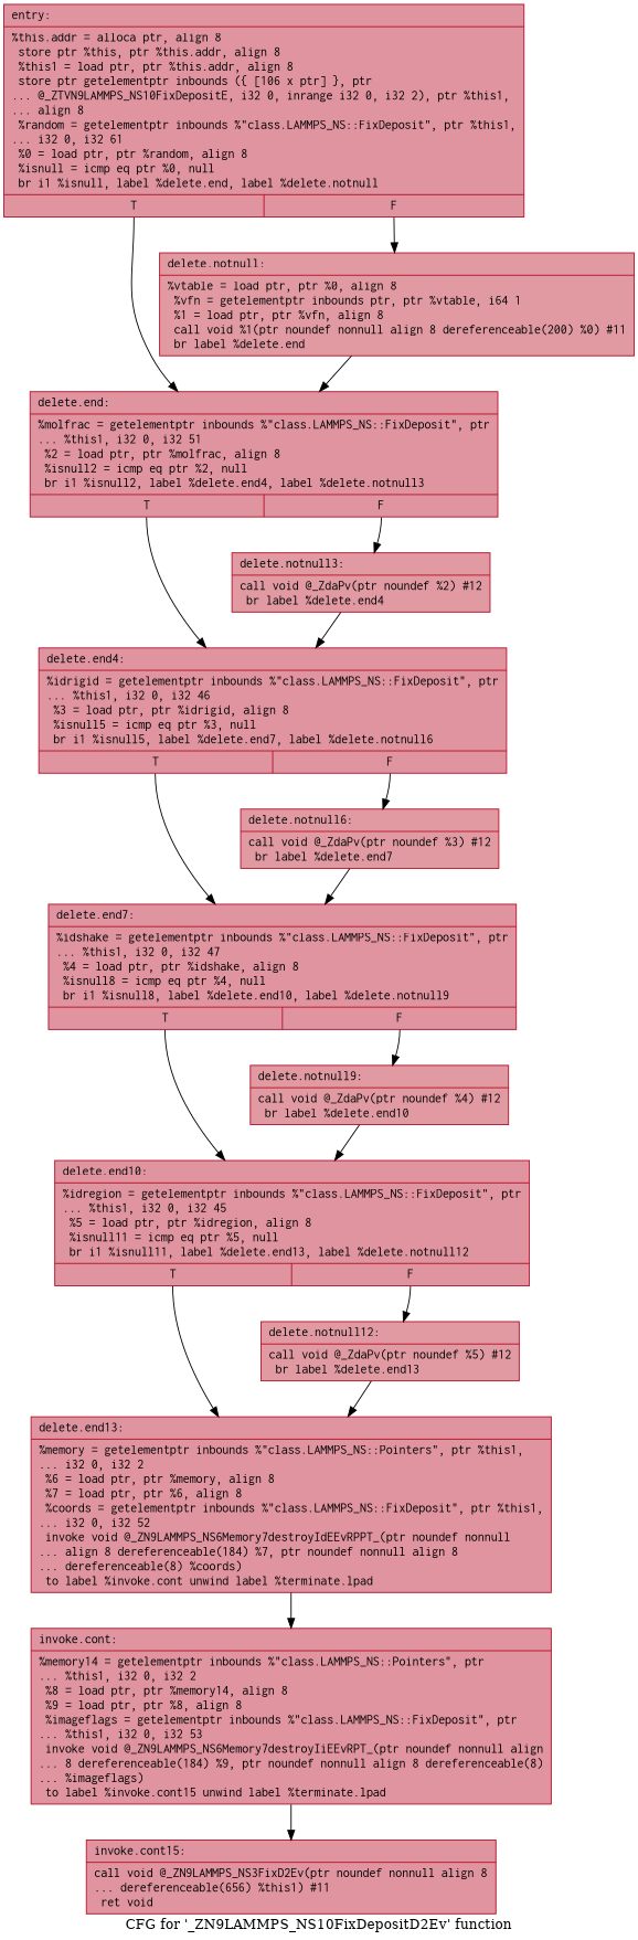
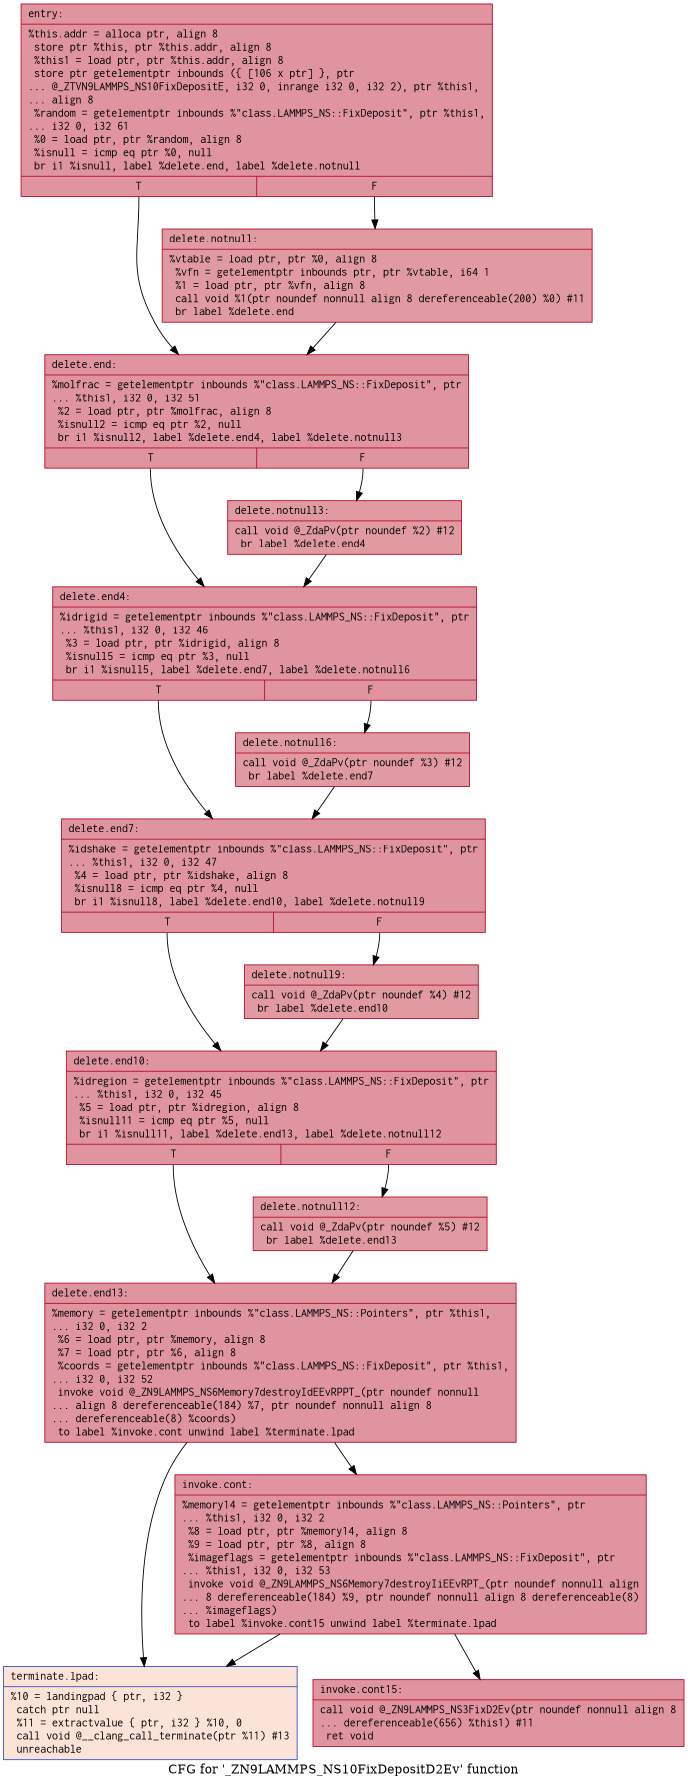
  digraph {
    label="CFG for '_ZN9LAMMPS_NS10FixDepositD2Ev' function"
    node [color="#b70d28ff" fillcolor="#b70d2870" fontname=Courier shape=record style=filled]
    n1 [label="{entry:\l|  %this.addr = alloca ptr, align 8\l  store ptr %this, ptr %this.addr, align 8\l  %this1 = load ptr, ptr %this.addr, align 8\l  store ptr getelementptr inbounds (\{ [106 x ptr] \}, ptr\l... @_ZTVN9LAMMPS_NS10FixDepositE, i32 0, inrange i32 0, i32 2), ptr %this1,\l... align 8\l  %random = getelementptr inbounds %\"class.LAMMPS_NS::FixDeposit\", ptr %this1,\l... i32 0, i32 61\l  %0 = load ptr, ptr %random, align 8\l  %isnull = icmp eq ptr %0, null\l  br i1 %isnull, label %delete.end, label %delete.notnull\l|{<s0>T|<s1>F}}"]
    n2 [label="{delete.end:\l|  %molfrac = getelementptr inbounds %\"class.LAMMPS_NS::FixDeposit\", ptr\l... %this1, i32 0, i32 51\l  %2 = load ptr, ptr %molfrac, align 8\l  %isnull2 = icmp eq ptr %2, null\l  br i1 %isnull2, label %delete.end4, label %delete.notnull3\l|{<s0>T|<s1>F}}"]
    n3 [fillcolor="#bb1b2c70" label="{delete.notnull:\l|  %vtable = load ptr, ptr %0, align 8\l  %vfn = getelementptr inbounds ptr, ptr %vtable, i64 1\l  %1 = load ptr, ptr %vfn, align 8\l  call void %1(ptr noundef nonnull align 8 dereferenceable(200) %0) #11\l  br label %delete.end\l}"]
    n4 [label="{delete.end4:\l|  %idrigid = getelementptr inbounds %\"class.LAMMPS_NS::FixDeposit\", ptr\l... %this1, i32 0, i32 46\l  %3 = load ptr, ptr %idrigid, align 8\l  %isnull5 = icmp eq ptr %3, null\l  br i1 %isnull5, label %delete.end7, label %delete.notnull6\l|{<s0>T|<s1>F}}"]
    n5 [fillcolor="#bb1b2c70" label="{delete.notnull3:\l|  call void @_ZdaPv(ptr noundef %2) #12\l  br label %delete.end4\l}"]
    n6 [label="{delete.end7:\l|  %idshake = getelementptr inbounds %\"class.LAMMPS_NS::FixDeposit\", ptr\l... %this1, i32 0, i32 47\l  %4 = load ptr, ptr %idshake, align 8\l  %isnull8 = icmp eq ptr %4, null\l  br i1 %isnull8, label %delete.end10, label %delete.notnull9\l|{<s0>T|<s1>F}}"]
    n7 [fillcolor="#bb1b2c70" label="{delete.notnull6:\l|  call void @_ZdaPv(ptr noundef %3) #12\l  br label %delete.end7\l}"]
    n8 [label="{delete.end10:\l|  %idregion = getelementptr inbounds %\"class.LAMMPS_NS::FixDeposit\", ptr\l... %this1, i32 0, i32 45\l  %5 = load ptr, ptr %idregion, align 8\l  %isnull11 = icmp eq ptr %5, null\l  br i1 %isnull11, label %delete.end13, label %delete.notnull12\l|{<s0>T|<s1>F}}"]
    n9 [fillcolor="#bb1b2c70" label="{delete.notnull9:\l|  call void @_ZdaPv(ptr noundef %4) #12\l  br label %delete.end10\l}"]
    n10 [label="{delete.end13:\l|  %memory = getelementptr inbounds %\"class.LAMMPS_NS::Pointers\", ptr %this1,\l... i32 0, i32 2\l  %6 = load ptr, ptr %memory, align 8\l  %7 = load ptr, ptr %6, align 8\l  %coords = getelementptr inbounds %\"class.LAMMPS_NS::FixDeposit\", ptr %this1,\l... i32 0, i32 52\l  invoke void @_ZN9LAMMPS_NS6Memory7destroyIdEEvRPPT_(ptr noundef nonnull\l... align 8 dereferenceable(184) %7, ptr noundef nonnull align 8\l... dereferenceable(8) %coords)\l          to label %invoke.cont unwind label %terminate.lpad\l}"]
    n11 [fillcolor="#bb1b2c70" label="{delete.notnull12:\l|  call void @_ZdaPv(ptr noundef %5) #12\l  br label %delete.end13\l}"]
    n12 [label="{invoke.cont:\l|  %memory14 = getelementptr inbounds %\"class.LAMMPS_NS::Pointers\", ptr\l... %this1, i32 0, i32 2\l  %8 = load ptr, ptr %memory14, align 8\l  %9 = load ptr, ptr %8, align 8\l  %imageflags = getelementptr inbounds %\"class.LAMMPS_NS::FixDeposit\", ptr\l... %this1, i32 0, i32 53\l  invoke void @_ZN9LAMMPS_NS6Memory7destroyIiEEvRPT_(ptr noundef nonnull align\l... 8 dereferenceable(184) %9, ptr noundef nonnull align 8 dereferenceable(8)\l... %imageflags)\l          to label %invoke.cont15 unwind label %terminate.lpad\l}"]
+   n13 [color="#3d50c3ff" fillcolor="#f6bfa670" label="{terminate.lpad:\l|  %10 = landingpad \{ ptr, i32 \}\l          catch ptr null\l  %11 = extractvalue \{ ptr, i32 \} %10, 0\l  call void @__clang_call_terminate(ptr %11) #13\l  unreachable\l}"]
    n14 [label="{invoke.cont15:\l|  call void @_ZN9LAMMPS_NS3FixD2Ev(ptr noundef nonnull align 8\l... dereferenceable(656) %this1) #11\l  ret void\l}"]
    n1 -> n2 [tailport=s0]
    n1 -> n3 [tailport=s1]
    n2 -> n4 [tailport=s0]
    n2 -> n5 [tailport=s1]
    n3 -> n2
    n4 -> n6 [tailport=s0]
    n4 -> n7 [tailport=s1]
    n5 -> n4
    n6 -> n8 [tailport=s0]
    n6 -> n9 [tailport=s1]
    n7 -> n6
    n8 -> n10 [tailport=s0]
    n8 -> n11 [tailport=s1]
    n9 -> n8
    n10 -> n12
+   n10 -> n13
    n11 -> n10
+   n12 -> n13
    n12 -> n14
  }
